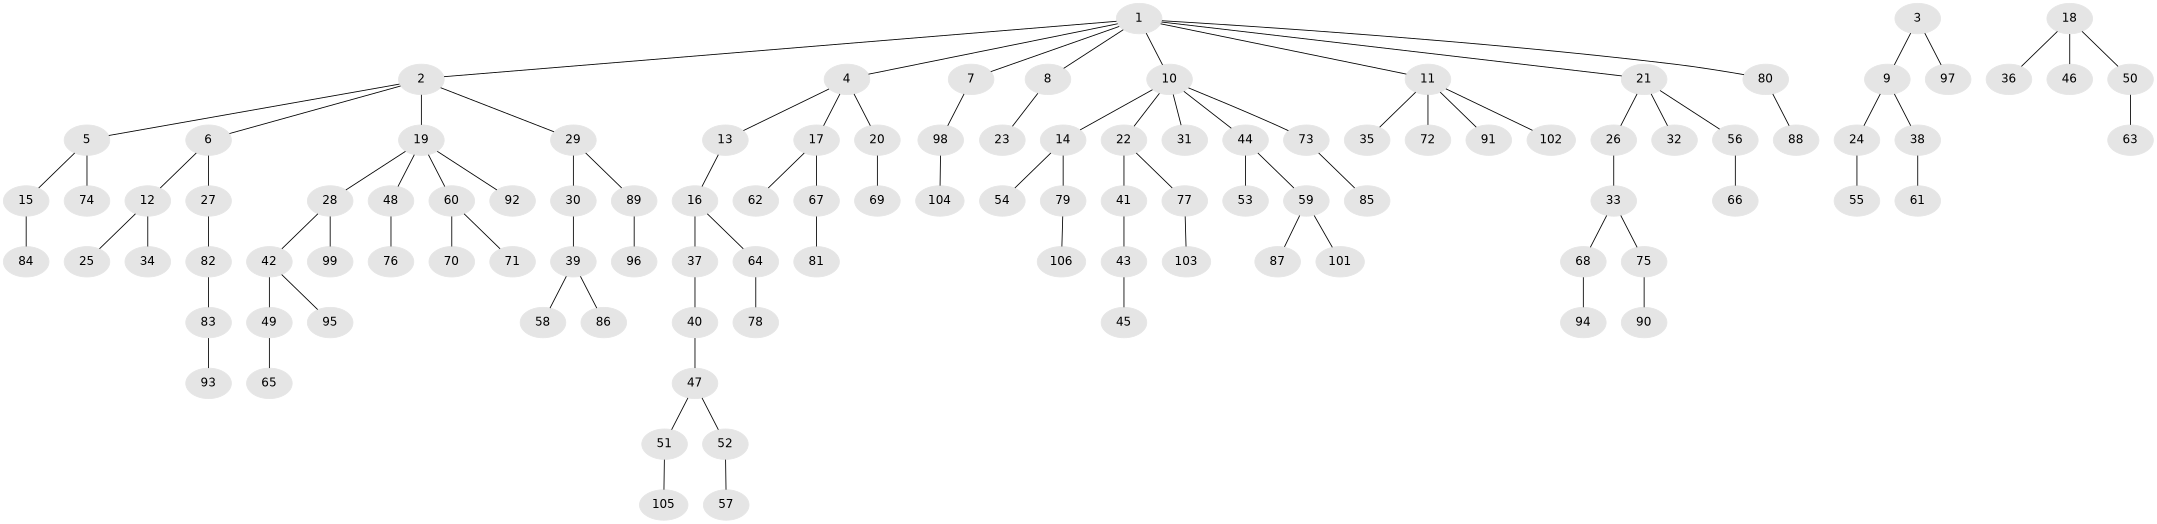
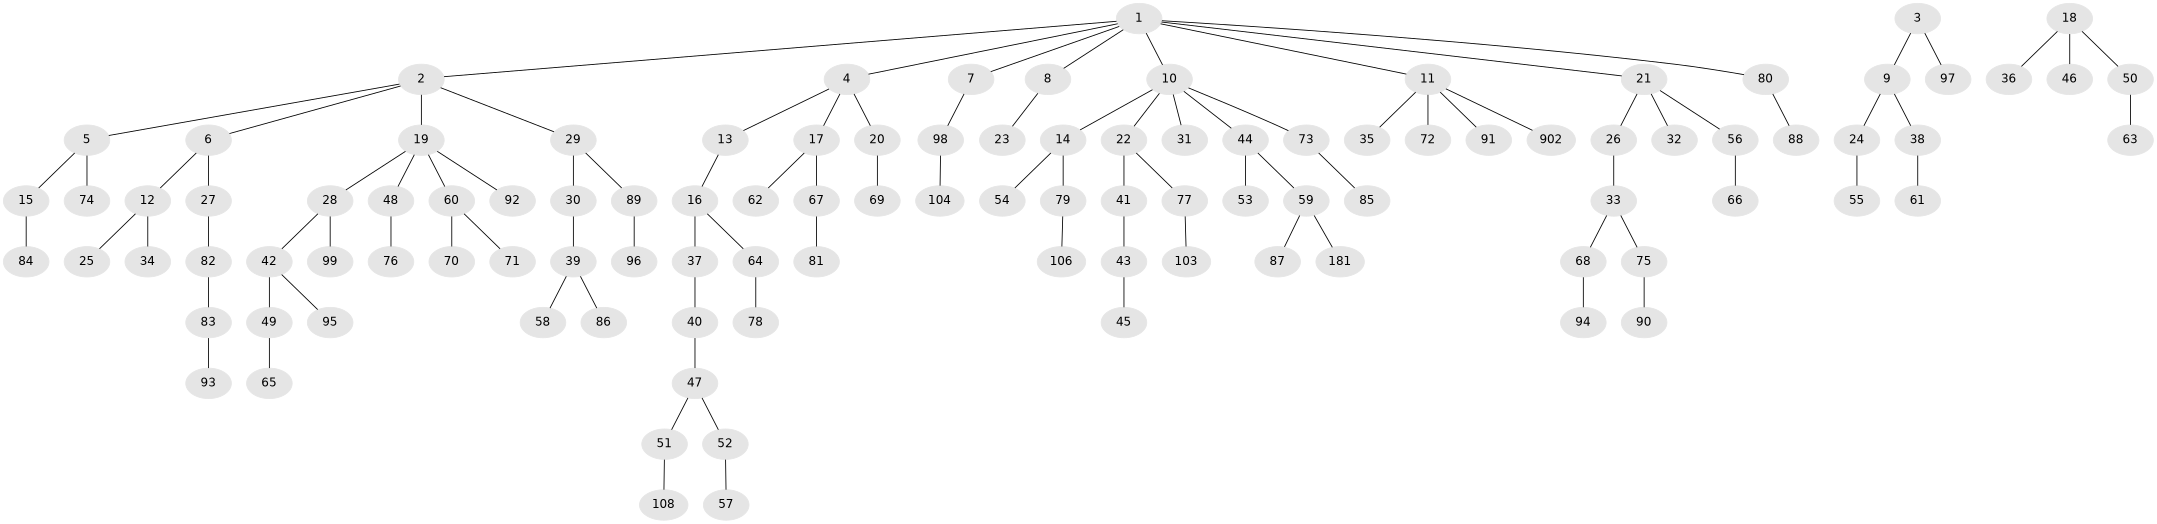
  graph {
    fontname="DejaVu Sans"
    node [color=gray90 fontname="DejaVu Sans" style=filled]
    edge [fontname="DejaVu Sans"]
    1
    2
    4
    7
    8
    10
    11
    21
    80
    5
    6
    19
    29
    13
    17
    20
    98
    23
    14
    22
    31
    44
    73
    35
    72
    91
-   102
+   102 [label=902]
    26
    32
    56
    88
    3
    9
    97
    15
    74
    12
    27
    28
    48
    60
    92
    30
    89
    24
    38
    16
    62
    67
    69
    84
    25
    34
    82
    104
    18
    36
    46
    50
    55
    61
    54
    79
    41
    77
    53
    59
    85
    37
    64
    n71 [label=106]
    40
    78
    81
    63
    42
    99
    76
    70
    71
    33
    66
    43
    103
    68
    75
    83
    49
    95
    39
    96
    58
    86
    94
    90
    47
    51
    52
    45
    65
    87
-   101
-   105
+   101 [label=181]
+   105 [label=108]
    57
    93
    1 -- 2
    1 -- 4
    1 -- 7
    1 -- 8
    1 -- 10
    1 -- 11
    1 -- 21
    1 -- 80
    2 -- 5
    2 -- 6
    2 -- 19
    2 -- 29
    4 -- 13
    4 -- 17
    4 -- 20
    7 -- 98
    8 -- 23
    10 -- 14
    10 -- 22
    10 -- 31
    10 -- 44
    10 -- 73
    11 -- 35
    11 -- 72
    11 -- 91
    11 -- 102
    21 -- 26
    21 -- 32
    21 -- 56
    80 -- 88
    5 -- 15
    5 -- 74
    6 -- 12
    6 -- 27
    19 -- 28
    19 -- 48
    19 -- 60
    19 -- 92
    29 -- 30
    29 -- 89
    13 -- 16
    17 -- 62
    17 -- 67
    20 -- 69
    98 -- 104
    14 -- 54
    14 -- 79
    22 -- 41
    22 -- 77
    44 -- 53
    44 -- 59
    73 -- 85
    26 -- 33
    56 -- 66
    3 -- 9
    3 -- 97
    9 -- 24
    9 -- 38
    15 -- 84
    12 -- 25
    12 -- 34
    27 -- 82
    28 -- 42
    28 -- 99
    48 -- 76
    60 -- 70
    60 -- 71
    30 -- 39
    89 -- 96
    24 -- 55
    38 -- 61
    16 -- 37
    16 -- 64
    67 -- 81
    82 -- 83
    18 -- 36
    18 -- 46
    18 -- 50
    50 -- 63
    79 -- n71
    41 -- 43
    77 -- 103
    59 -- 87
    59 -- 101
    37 -- 40
    64 -- 78
    40 -- 47
    42 -- 49
    42 -- 95
    33 -- 68
    33 -- 75
    43 -- 45
    68 -- 94
    75 -- 90
    83 -- 93
    49 -- 65
    39 -- 58
    39 -- 86
    47 -- 51
    47 -- 52
    51 -- 105
    52 -- 57
  }
